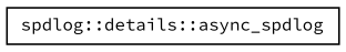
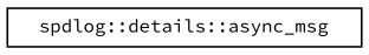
  digraph {
    rankdir=LR
    fontname="Source Code Pro"
-   n1 [color=black fillcolor=white fontname="Source Code Pro" fontsize=10 height=0.2 label="spdlog::details::async_spdlog" shape=record style=filled width=0.4]
+   n1 [color=black fillcolor=white fontname="Source Code Pro" fontsize=10 height=0.2 label="spdlog::details::async_msg" shape=record style=filled width=0.4]
  }
